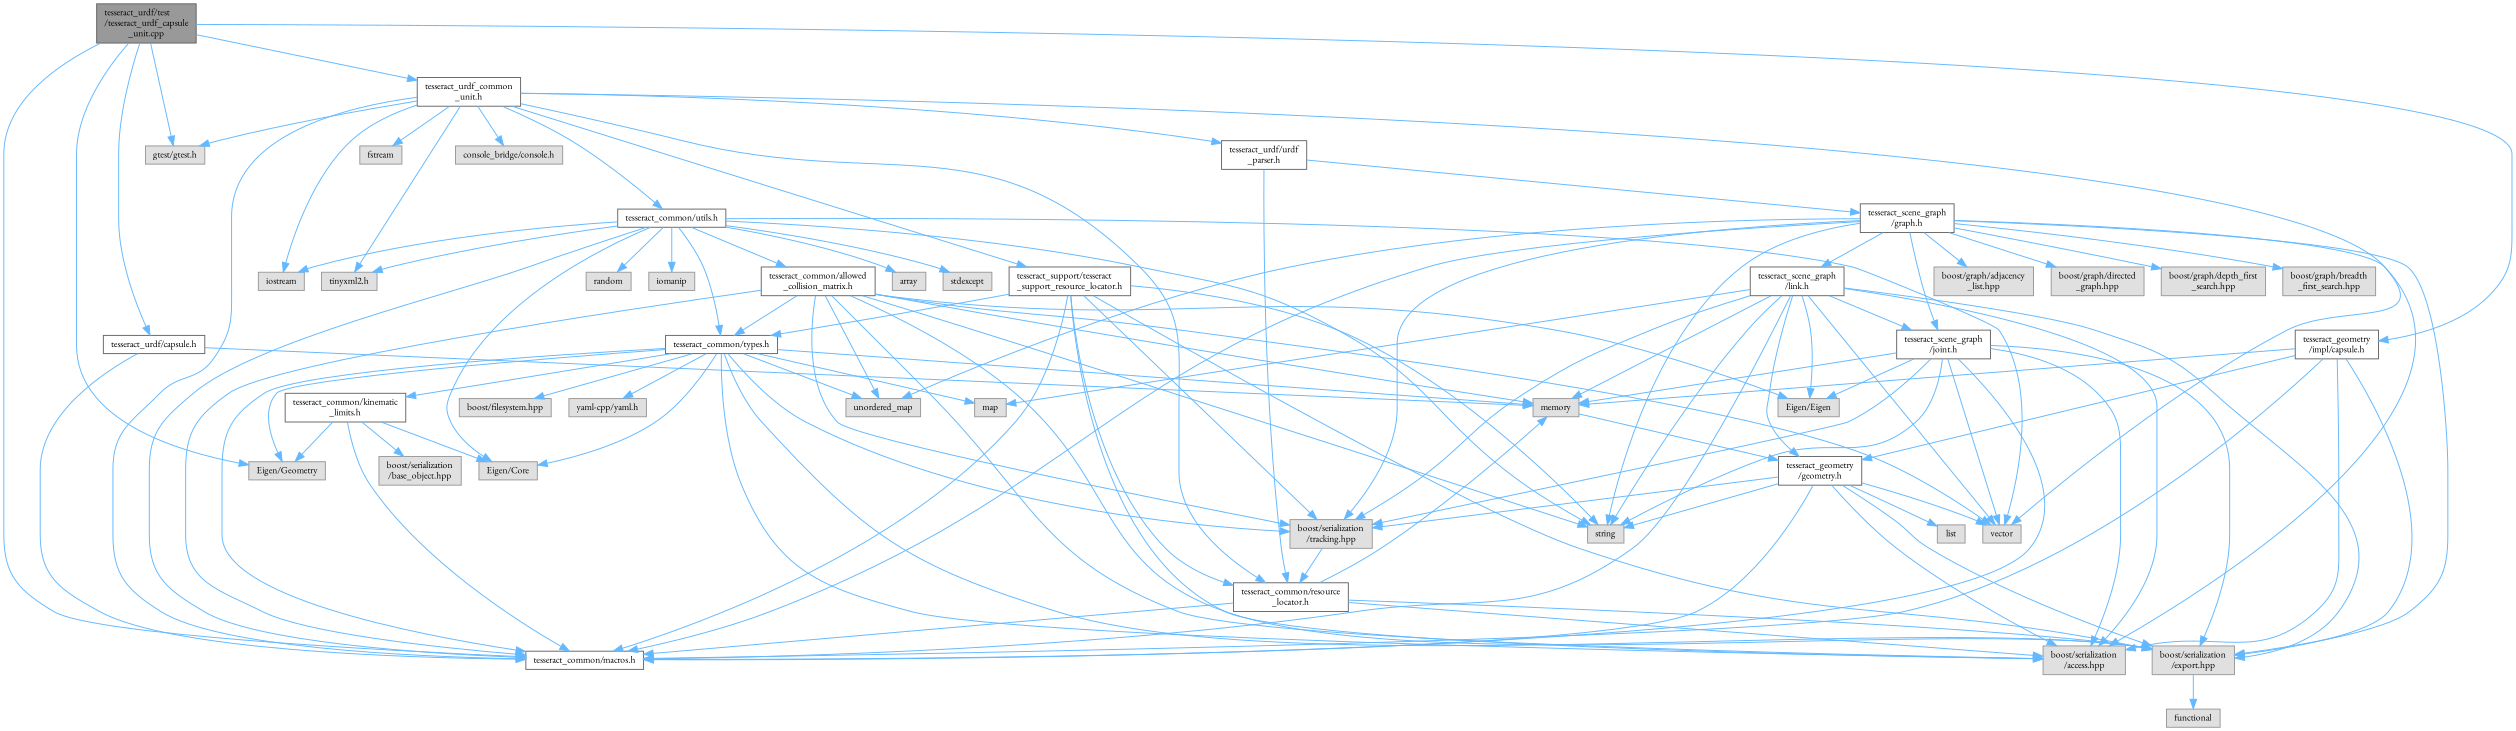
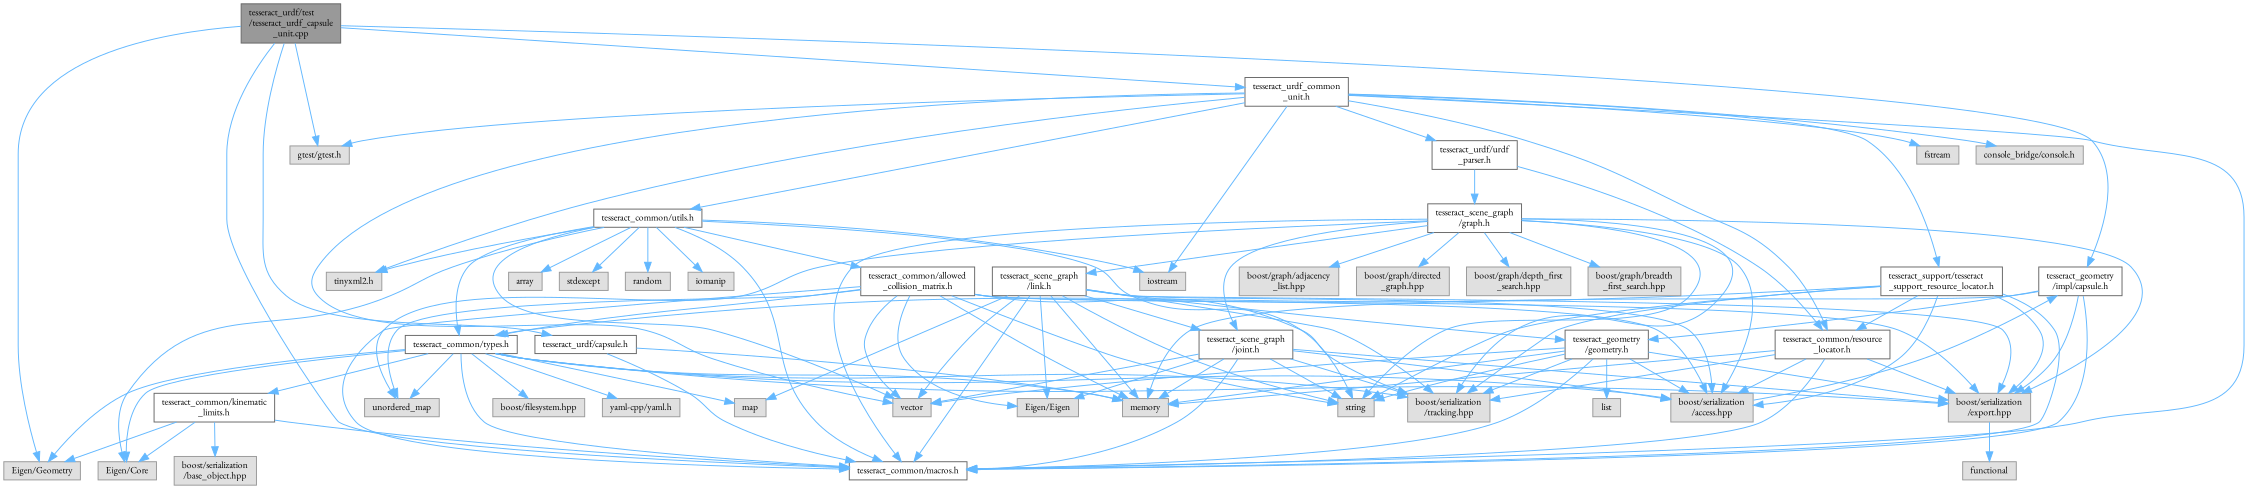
  digraph {
    fontname="EB Garamond"
    node [color=grey60 fillcolor="#E0E0E0" fontname="EB Garamond" fontsize=10 shape=box style=filled]
    edge [color=steelblue1 fontname="EB Garamond" fontsize=10 labelfontname=Helvetica labelfontsize=10 style=solid]
    n1 [color=gray40 fillcolor=grey60 fontcolor=black height=0.2 label="tesseract_urdf/test\l/tesseract_urdf_capsule\l_unit.cpp" width=0.4]
    n2 [color=grey40 fillcolor=white height=0.2 label="tesseract_common/macros.h" width=0.4]
    n3 [height=0.2 label="gtest/gtest.h" width=0.4]
    n4 [height=0.2 label="Eigen/Geometry" width=0.4]
    n5 [color=grey40 fillcolor=white height=0.2 label="tesseract_urdf/capsule.h" width=0.4]
    n6 [color=grey40 fillcolor=white height=0.2 label="tesseract_geometry\l/impl/capsule.h" width=0.4]
    n7 [color=grey40 fillcolor=white height=0.2 label="tesseract_urdf_common\l_unit.h" width=0.4]
    n8 [height=0.2 label=memory width=0.4]
    n9 [height=0.2 label="boost/serialization\l/access.hpp" width=0.4]
    n10 [height=0.2 label="boost/serialization\l/export.hpp" width=0.4]
    n11 [color=grey40 fillcolor=white height=0.2 label="tesseract_geometry\l/geometry.h" width=0.4]
    n12 [height=0.2 label=vector width=0.4]
    n13 [height=0.2 label=fstream width=0.4]
    n14 [height=0.2 label=iostream width=0.4]
    n15 [height=0.2 label="console_bridge/console.h" width=0.4]
    n16 [height=0.2 label="tinyxml2.h" width=0.4]
    n17 [color=grey40 fillcolor=white height=0.2 label="tesseract_common/resource\l_locator.h" width=0.4]
    n18 [color=grey40 fillcolor=white height=0.2 label="tesseract_common/utils.h" width=0.4]
    n19 [color=grey40 fillcolor=white height=0.2 label="tesseract_urdf/urdf\l_parser.h" width=0.4]
    n20 [color=grey40 fillcolor=white height=0.2 label="tesseract_support/tesseract\l_support_resource_locator.h" width=0.4]
    n21 [height=0.2 label=functional width=0.4]
    n22 [height=0.2 label=string width=0.4]
    n23 [height=0.2 label="boost/serialization\l/tracking.hpp" width=0.4]
    n24 [height=0.2 label=list width=0.4]
    n25 [height=0.2 label=array width=0.4]
    n26 [height=0.2 label=stdexcept width=0.4]
    n27 [height=0.2 label=random width=0.4]
    n28 [height=0.2 label=iomanip width=0.4]
    n29 [height=0.2 label="Eigen/Core" width=0.4]
    n30 [color=grey40 fillcolor=white height=0.2 label="tesseract_common/allowed\l_collision_matrix.h" width=0.4]
    n31 [color=grey40 fillcolor=white height=0.2 label="tesseract_common/types.h" width=0.4]
    n32 [color=grey40 fillcolor=white height=0.2 label="tesseract_scene_graph\l/graph.h" width=0.4]
    n33 [height=0.2 label="Eigen/Eigen" width=0.4]
    n34 [height=0.2 label=unordered_map width=0.4]
    n35 [height=0.2 label=map width=0.4]
    n36 [height=0.2 label="boost/filesystem.hpp" width=0.4]
    n37 [height=0.2 label="yaml-cpp/yaml.h" width=0.4]
    n38 [color=grey40 fillcolor=white height=0.2 label="tesseract_common/kinematic\l_limits.h" width=0.4]
    n39 [height=0.2 label="boost/serialization\l/base_object.hpp" width=0.4]
    n40 [height=0.2 label="boost/graph/adjacency\l_list.hpp" width=0.4]
    n41 [height=0.2 label="boost/graph/directed\l_graph.hpp" width=0.4]
    n42 [height=0.2 label="boost/graph/depth_first\l_search.hpp" width=0.4]
    n43 [height=0.2 label="boost/graph/breadth\l_first_search.hpp" width=0.4]
    n44 [color=grey40 fillcolor=white height=0.2 label="tesseract_scene_graph\l/link.h" width=0.4]
    n45 [color=grey40 fillcolor=white height=0.2 label="tesseract_scene_graph\l/joint.h" width=0.4]
    n1 -> n2
    n1 -> n3
    n1 -> n4
    n1 -> n5
    n1 -> n6
    n1 -> n7
    n5 -> n2
    n5 -> n8
    n6 -> n2
    n6 -> n8
-   n6 -> n9
+   n9 -> n6
    n6 -> n10
    n6 -> n11
    n7 -> n2
    n7 -> n3
    n7 -> n12
    n7 -> n13
    n7 -> n14
    n7 -> n15
    n7 -> n16
    n7 -> n17
    n7 -> n18
    n7 -> n19
    n7 -> n20
    n10 -> n21
    n11 -> n2
-   n8 -> n11
+   n11 -> n8
    n11 -> n9
    n11 -> n10
    n11 -> n12
    n11 -> n22
    n11 -> n23
    n11 -> n24
    n17 -> n2
    n17 -> n8
    n17 -> n9
    n17 -> n10
-   n23 -> n17
+   n17 -> n23
    n18 -> n2
    n18 -> n12
    n18 -> n14
    n18 -> n16
    n18 -> n22
    n18 -> n25
    n18 -> n26
    n18 -> n27
    n18 -> n28
    n18 -> n29
    n18 -> n30
    n18 -> n31
    n19 -> n17
    n19 -> n32
    n20 -> n2
    n20 -> n9
    n20 -> n10
    n20 -> n17
    n20 -> n22
    n20 -> n23
    n20 -> n31
    n30 -> n2
    n30 -> n8
    n30 -> n9
    n30 -> n10
    n30 -> n12
    n30 -> n22
    n30 -> n23
    n30 -> n31
    n30 -> n33
    n30 -> n34
    n31 -> n2
    n31 -> n4
    n31 -> n8
    n31 -> n9
    n31 -> n10
    n31 -> n23
    n31 -> n29
    n31 -> n34
    n31 -> n35
    n31 -> n36
    n31 -> n37
    n31 -> n38
    n32 -> n2
    n32 -> n9
    n32 -> n10
    n32 -> n22
    n32 -> n23
    n32 -> n34
    n32 -> n40
    n32 -> n41
    n32 -> n42
    n32 -> n43
    n32 -> n44
    n32 -> n45
    n38 -> n2
    n38 -> n4
    n38 -> n29
    n38 -> n39
    n44 -> n2
    n44 -> n8
    n44 -> n9
    n44 -> n10
    n44 -> n11
    n44 -> n12
    n44 -> n22
    n44 -> n23
    n44 -> n33
    n44 -> n35
    n44 -> n45
    n45 -> n2
    n45 -> n8
    n45 -> n9
    n45 -> n10
    n45 -> n12
    n45 -> n22
    n45 -> n23
    n45 -> n33
  }
